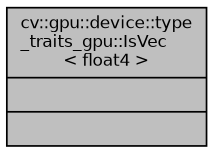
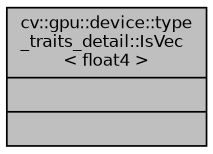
  digraph {
-   n1 [color=black fillcolor=grey75 fontcolor=black fontname=Helvetica fontsize=10 height=0.2 label="{cv::gpu::device::type\l_traits_gpu::IsVec\l\< float4 \>\n||}" shape=record style=filled width=0.4]
+   n1 [color=black fillcolor=grey75 fontcolor=black fontname=Helvetica fontsize=10 height=0.2 label="{cv::gpu::device::type\l_traits_detail::IsVec\l\< float4 \>\n||}" shape=record style=filled width=0.4]
  }
